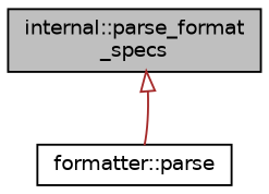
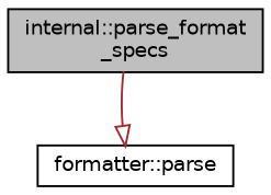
  digraph {
    rankdir=TB
    node [color=black fontname=Helvetica fontsize=10 shape=record style=filled]
    n1 [fillcolor=grey75 fontcolor=black height=0.2 label="internal::parse_format\l_specs" width=0.4]
    n2 [fillcolor=white height=0.2 label="formatter::parse" width=0.4]
-   n2 -> n1 [color=brown fontname=Helvetica fontsize=10 labelfontname=Helvetica labelfontsize=10 style=solid arrowhead=onormal]
+   n1 -> n2 [color=brown fontname=Helvetica fontsize=10 labelfontname=Helvetica labelfontsize=10 style=solid arrowhead=onormal]
  }
